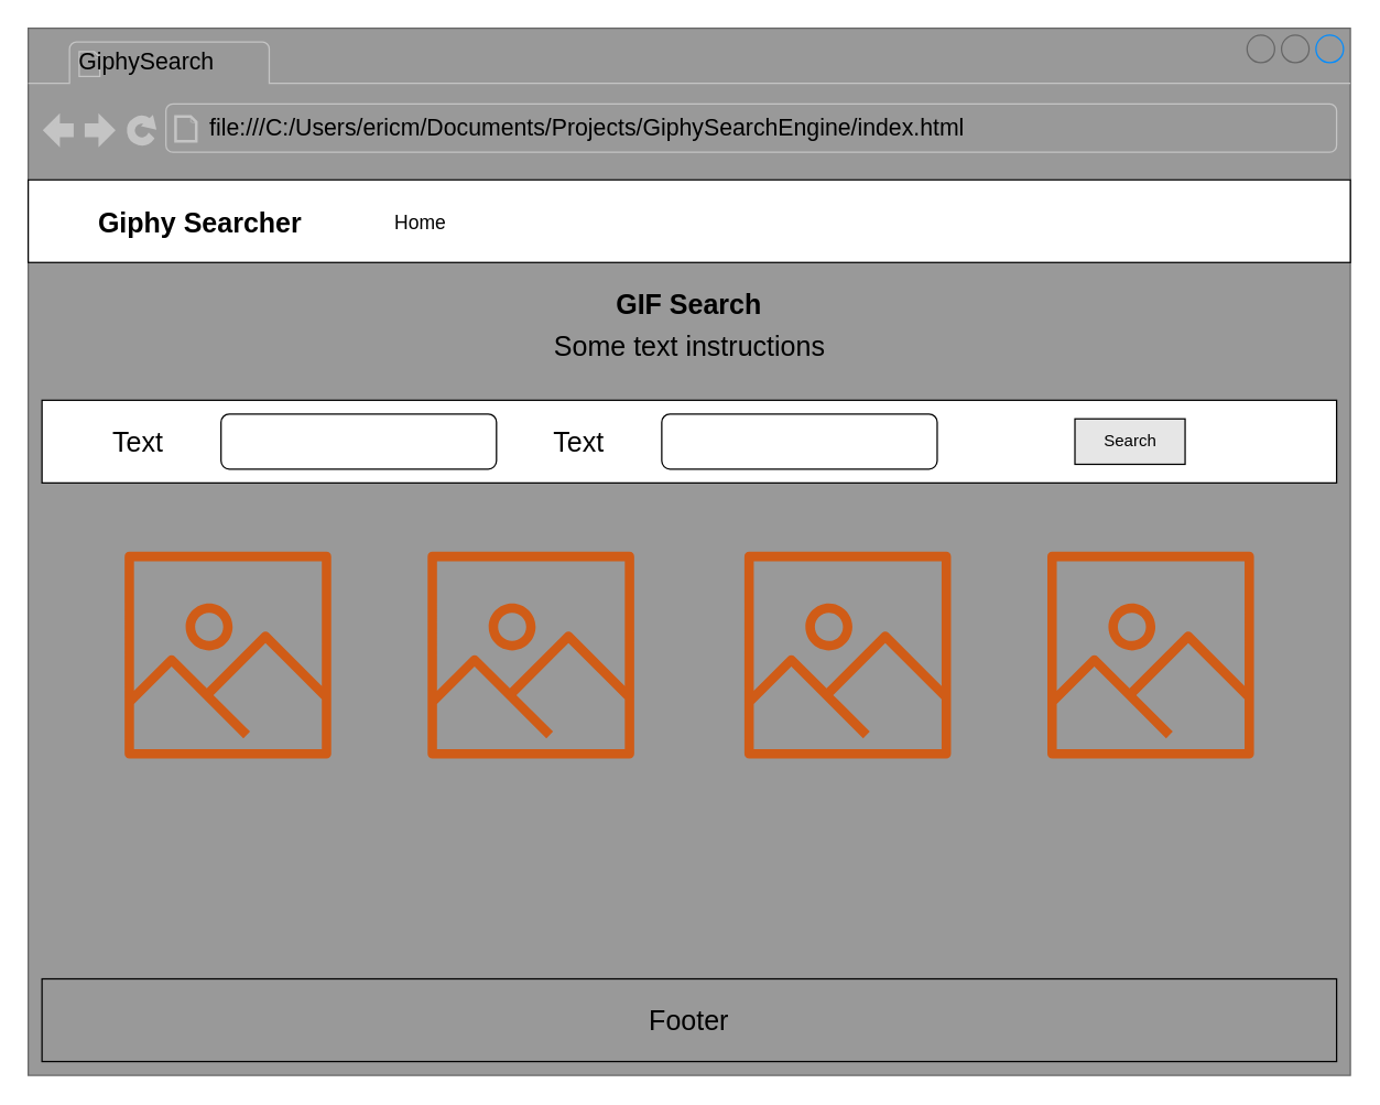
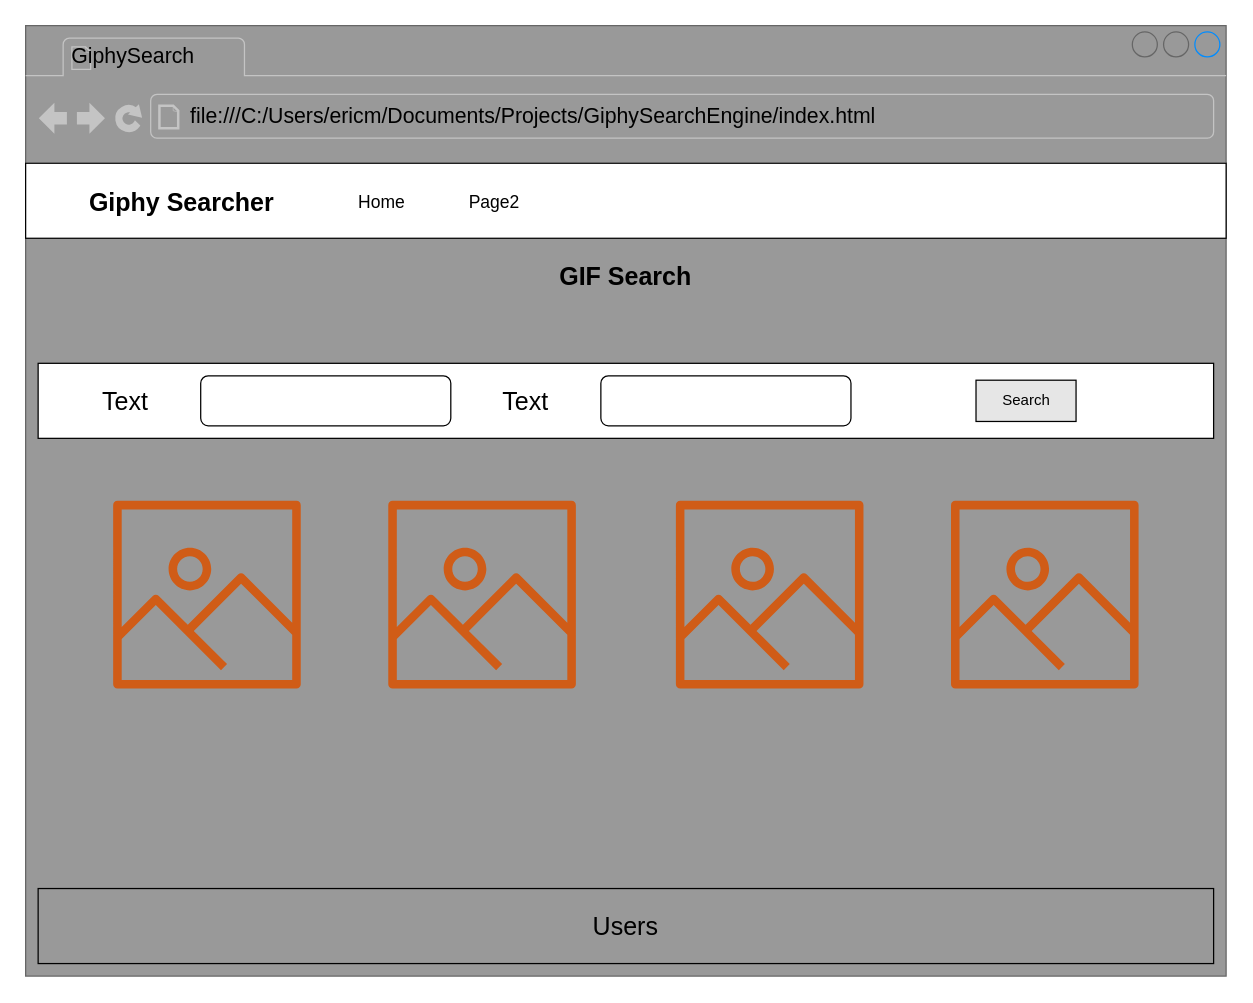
  <mxCell id="0" />
  <mxCell id="1" parent="0" />
  <mxCell id="2" value="" style="strokeWidth=1;shadow=0;dashed=0;align=center;html=1;shape=mxgraph.mockup.containers.browserWindow;rSize=0;strokeColor=#666666;strokeColor2=#008cff;strokeColor3=#c4c4c4;mainText=,;recursiveResize=0;fontColor=#333333;fillColor=#999999;" vertex="1" parent="1"><mxGeometry x="20" y="20" width="960" height="760" as="geometry" /></mxCell>
  <mxCell id="3" value="GiphySearch" style="strokeWidth=1;shadow=0;dashed=0;align=center;html=1;shape=mxgraph.mockup.containers.anchor;fontSize=17;align=left;" vertex="1" parent="2"><mxGeometry x="35" y="12" width="110" height="26" as="geometry" /></mxCell>
  <mxCell id="4" value="file:///C:/Users/ericm/Documents/Projects/GiphySearchEngine/index.html" style="strokeWidth=1;shadow=0;dashed=0;align=center;html=1;shape=mxgraph.mockup.containers.anchor;rSize=0;fontSize=17;align=left;" vertex="1" parent="2"><mxGeometry x="130" y="60" width="250" height="26" as="geometry" /></mxCell>
  <mxCell id="5" value="" style="rounded=0;whiteSpace=wrap;html=1;" vertex="1" parent="2"><mxGeometry y="110" width="960" height="60" as="geometry" /></mxCell>
  <mxCell id="6" value="Giphy Searcher" style="fillColor=none;strokeColor=none;fontSize=20;fontStyle=1" vertex="1" parent="2"><mxGeometry x="40" y="120" width="170" height="40" as="geometry" /></mxCell>
  <mxCell id="7" value="Home" style="fillColor=none;strokeColor=none;fontSize=14;" vertex="1" parent="2"><mxGeometry x="240" y="120" width="90" height="40" as="geometry" /></mxCell>
+ <mxCell id="8" value="Page2" style="fillColor=none;strokeColor=none;fontSize=14;" vertex="1" parent="2"><mxGeometry x="330" y="120" width="90" height="40" as="geometry" /></mxCell>
  <mxCell id="9" value="GIF Search" style="text;html=1;strokeColor=none;fillColor=none;align=center;verticalAlign=middle;whiteSpace=wrap;rounded=0;fontSize=20;fontColor=#000000;fontStyle=1" vertex="1" parent="2"><mxGeometry x="405" y="190" width="150" height="20" as="geometry" /></mxCell>
- <mxCell id="10" value="Some text instructions" style="text;html=1;strokeColor=none;fillColor=none;align=center;verticalAlign=middle;whiteSpace=wrap;rounded=0;fontSize=20;fontColor=#000000;fontStyle=0" vertex="1" parent="2"><mxGeometry x="337.5" y="220" width="285" height="20" as="geometry" /></mxCell>
  <mxCell id="11" value="" style="rounded=0;whiteSpace=wrap;html=1;fontSize=20;fontColor=#000000;" vertex="1" parent="2"><mxGeometry x="10" y="270" width="940" height="60" as="geometry" /></mxCell>
  <mxCell id="12" value="Text" style="text;html=1;strokeColor=none;fillColor=none;align=center;verticalAlign=middle;whiteSpace=wrap;rounded=0;fontSize=20;fontColor=#000000;" vertex="1" parent="2"><mxGeometry x="60" y="290" width="40" height="20" as="geometry" /></mxCell>
  <mxCell id="13" value="" style="rounded=1;whiteSpace=wrap;html=1;fontSize=20;fontColor=#000000;" vertex="1" parent="2"><mxGeometry x="140" y="280" width="200" height="40" as="geometry" /></mxCell>
  <mxCell id="14" value="Text" style="text;html=1;strokeColor=none;fillColor=none;align=center;verticalAlign=middle;whiteSpace=wrap;rounded=0;fontSize=20;fontColor=#000000;" vertex="1" parent="2"><mxGeometry x="380" y="290" width="40" height="20" as="geometry" /></mxCell>
  <mxCell id="15" value="" style="rounded=1;whiteSpace=wrap;html=1;fontSize=20;fontColor=#000000;" vertex="1" parent="2"><mxGeometry x="460" y="280" width="200" height="40" as="geometry" /></mxCell>
  <mxCell id="16" value="Search" style="align=center;html=1;fontSize=12;fillColor=#E6E6E6;strokeWidth=1;perimeterSpacing=1;rounded=0;" vertex="1" parent="2"><mxGeometry x="760" y="283.5" width="80" height="33" as="geometry" /></mxCell>
  <mxCell id="17" value="" style="outlineConnect=0;fontColor=#232F3E;gradientColor=none;fillColor=#D05C17;strokeColor=none;dashed=0;verticalLabelPosition=bottom;verticalAlign=top;align=center;html=1;fontSize=12;fontStyle=0;aspect=fixed;pointerEvents=1;shape=mxgraph.aws4.container_registry_image;" vertex="1" parent="2"><mxGeometry x="70" y="380" width="150" height="150" as="geometry" /></mxCell>
  <mxCell id="18" value="" style="outlineConnect=0;fontColor=#232F3E;gradientColor=none;fillColor=#D05C17;strokeColor=none;dashed=0;verticalLabelPosition=bottom;verticalAlign=top;align=center;html=1;fontSize=12;fontStyle=0;aspect=fixed;pointerEvents=1;shape=mxgraph.aws4.container_registry_image;" vertex="1" parent="2"><mxGeometry x="290" y="380" width="150" height="150" as="geometry" /></mxCell>
  <mxCell id="19" value="" style="outlineConnect=0;fontColor=#232F3E;gradientColor=none;fillColor=#D05C17;strokeColor=none;dashed=0;verticalLabelPosition=bottom;verticalAlign=top;align=center;html=1;fontSize=12;fontStyle=0;aspect=fixed;pointerEvents=1;shape=mxgraph.aws4.container_registry_image;" vertex="1" parent="2"><mxGeometry x="520" y="380" width="150" height="150" as="geometry" /></mxCell>
  <mxCell id="20" value="" style="outlineConnect=0;fontColor=#232F3E;gradientColor=none;fillColor=#D05C17;strokeColor=none;dashed=0;verticalLabelPosition=bottom;verticalAlign=top;align=center;html=1;fontSize=12;fontStyle=0;aspect=fixed;pointerEvents=1;shape=mxgraph.aws4.container_registry_image;" vertex="1" parent="2"><mxGeometry x="740" y="380" width="150" height="150" as="geometry" /></mxCell>
  <mxCell id="21" value="" style="rounded=0;whiteSpace=wrap;html=1;strokeColor=#000000;strokeWidth=1;fillColor=#999999;fontSize=20;fontColor=#000000;" vertex="1" parent="2"><mxGeometry x="10" y="690" width="940" height="60" as="geometry" /></mxCell>
- <mxCell id="22" value="Footer" style="text;html=1;strokeColor=none;fillColor=none;align=center;verticalAlign=middle;whiteSpace=wrap;rounded=0;fontSize=20;fontColor=#000000;" vertex="1" parent="2"><mxGeometry x="460" y="710" width="40" height="20" as="geometry" /></mxCell>
+ <mxCell id="22" value="Users" style="text;html=1;strokeColor=none;fillColor=none;align=center;verticalAlign=middle;whiteSpace=wrap;rounded=0;fontSize=20;fontColor=#000000;" vertex="1" parent="2"><mxGeometry x="460" y="710" width="40" height="20" as="geometry" /></mxCell>
